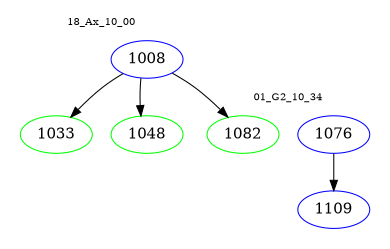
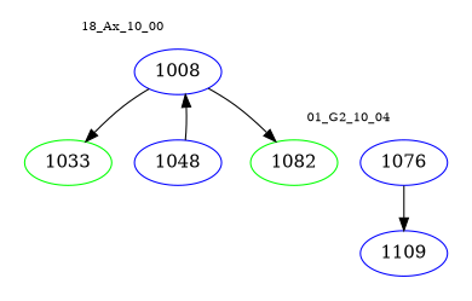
  digraph {
    node [color=blue]
    edge [color=black]
    n1 [label=1008]
    n2 [color=green label=1033]
-   n3 [color=green label=1048]
+   n3 [label=1048]
    n4 [label=1076]
    n5 [label=1109]
    n6 [color=green label=1082]
    subgraph cluster_1 {
      color=white
      fontsize=10
      label="18_Ax_10_00"
      n1
      n2
      n3
    }
    subgraph cluster_2 {
      color=white
      fontsize=10
-     label="01_G2_10_34"
+     label="01_G2_10_04"
      n4
      n5
      n6
    }
    n1 -> n2
-   n1 -> n3
+   n3 -> n1
    n1 -> n6
    n4 -> n5
  }
